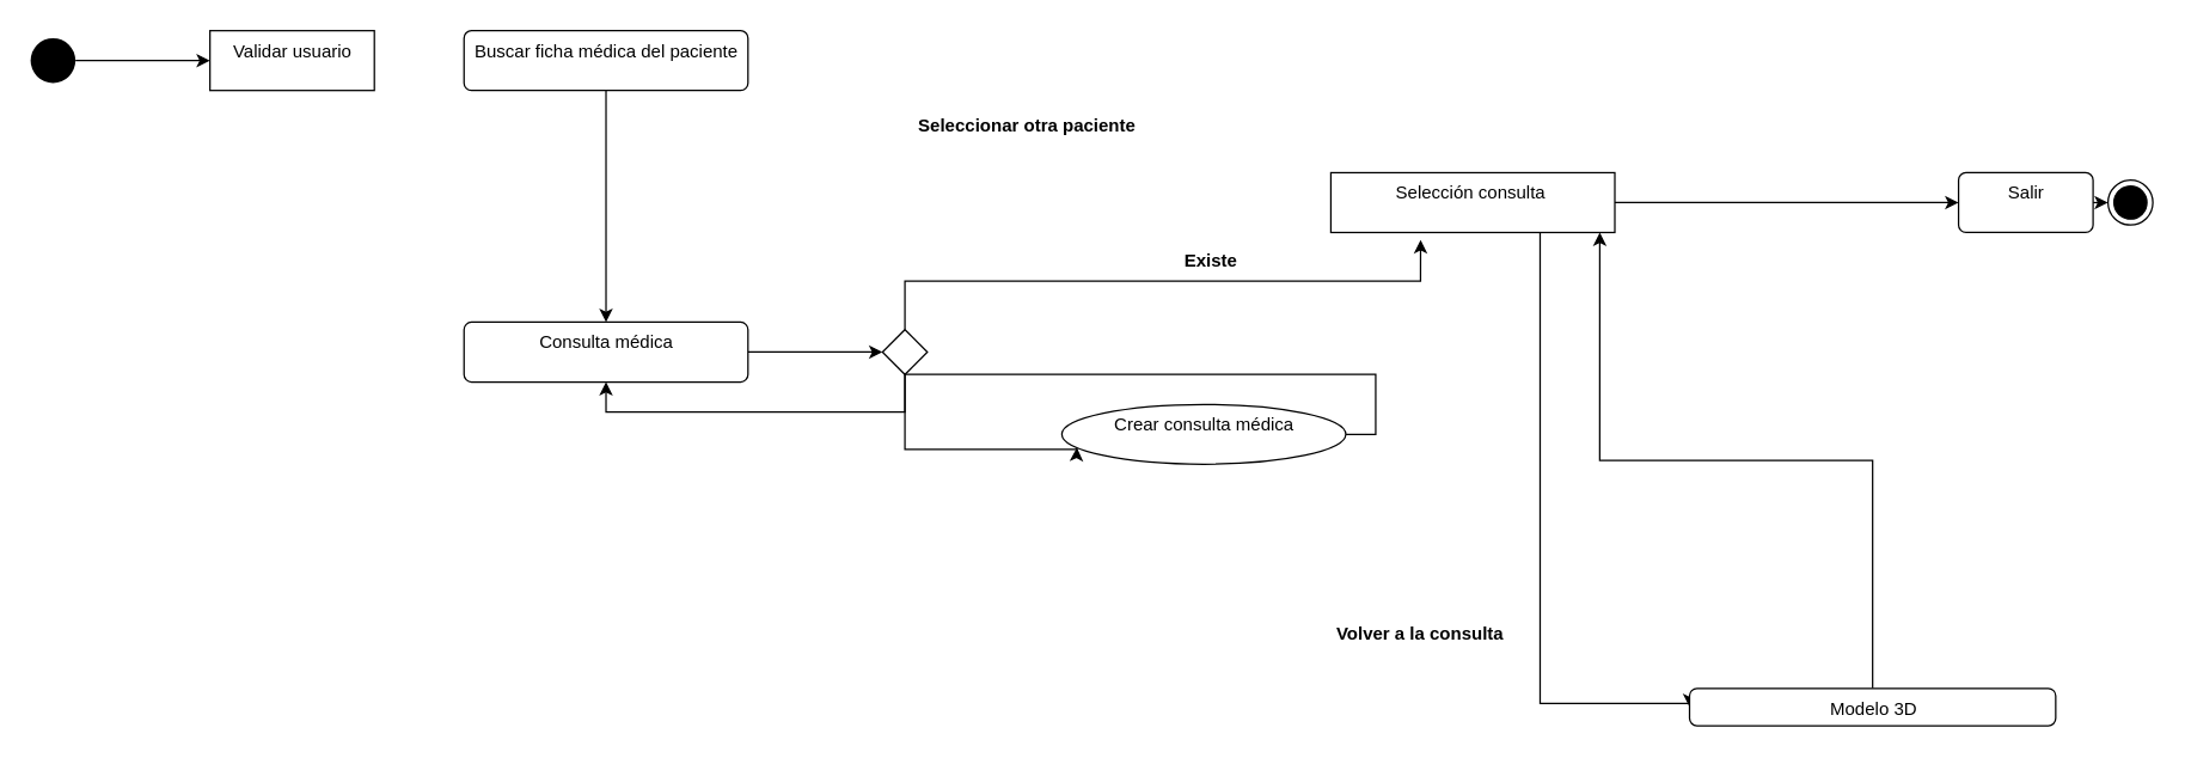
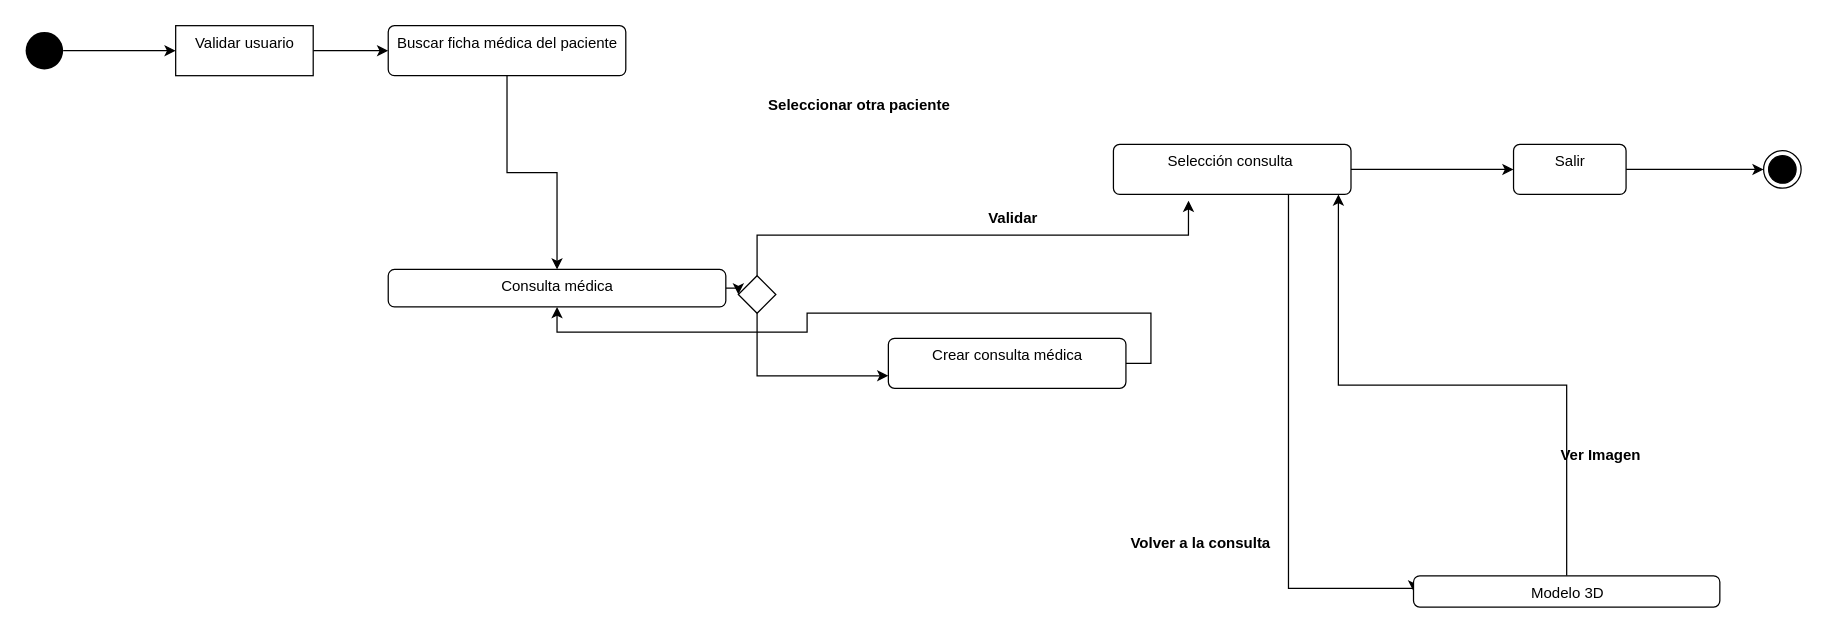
  <mxCell id="0" />
  <mxCell id="1" parent="0" />
  <mxCell id="2" style="edgeStyle=orthogonalEdgeStyle;rounded=0;orthogonalLoop=1;jettySize=auto;html=1;exitX=1;exitY=0.5;exitDx=0;exitDy=0;entryX=0;entryY=0.5;entryDx=0;entryDy=0;" edge="1" parent="1" source="3" target="5"><mxGeometry relative="1" as="geometry" /></mxCell>
  <mxCell id="3" value="" style="ellipse;fillColor=#000000;strokeColor=none;" vertex="1" parent="1"><mxGeometry x="20" y="25" width="30" height="30" as="geometry" /></mxCell>
+ <mxCell id="4" style="edgeStyle=orthogonalEdgeStyle;rounded=0;orthogonalLoop=1;jettySize=auto;html=1;exitX=1;exitY=0.5;exitDx=0;exitDy=0;entryX=0;entryY=0.5;entryDx=0;entryDy=0;" edge="1" parent="1" source="5" target="7"><mxGeometry relative="1" as="geometry" /></mxCell>
  <mxCell id="5" value="Validar usuario" style="html=1;align=center;verticalAlign=top;absoluteArcSize=1;arcSize=10;dashed=0;rounded=0;" vertex="1" parent="1"><mxGeometry x="140" y="20" width="110" height="40" as="geometry" /></mxCell>
  <mxCell id="6" style="edgeStyle=orthogonalEdgeStyle;rounded=0;orthogonalLoop=1;jettySize=auto;html=1;exitX=0.5;exitY=1;exitDx=0;exitDy=0;entryX=0.5;entryY=0;entryDx=0;entryDy=0;" edge="1" parent="1" source="7" target="9"><mxGeometry relative="1" as="geometry" /></mxCell>
  <mxCell id="7" value="Buscar ficha médica del paciente" style="html=1;align=center;verticalAlign=top;rounded=1;absoluteArcSize=1;arcSize=10;dashed=0;" vertex="1" parent="1"><mxGeometry x="310" y="20" width="190" height="40" as="geometry" /></mxCell>
  <mxCell id="8" style="edgeStyle=orthogonalEdgeStyle;rounded=0;orthogonalLoop=1;jettySize=auto;html=1;exitX=1;exitY=0.5;exitDx=0;exitDy=0;entryX=0;entryY=0.5;entryDx=0;entryDy=0;" edge="1" parent="1" source="9" target="14"><mxGeometry relative="1" as="geometry" /></mxCell>
- <mxCell id="9" value="Consulta médica" style="html=1;align=center;verticalAlign=top;rounded=1;absoluteArcSize=1;arcSize=10;dashed=0;" vertex="1" parent="1"><mxGeometry x="310" y="215" width="190" height="40" as="geometry" /></mxCell>
+ <mxCell id="9" value="Consulta médica" style="html=1;align=center;verticalAlign=top;rounded=1;absoluteArcSize=1;arcSize=10;dashed=0;" vertex="1" parent="1"><mxGeometry x="310" y="215" width="270" height="30" as="geometry" /></mxCell>
  <mxCell id="10" style="edgeStyle=orthogonalEdgeStyle;rounded=0;orthogonalLoop=1;jettySize=auto;html=1;exitX=1;exitY=0.5;exitDx=0;exitDy=0;" edge="1" parent="1" source="11" target="9"><mxGeometry relative="1" as="geometry" /></mxCell>
- <mxCell id="11" value="Crear consulta médica" style="ellipse;html=1;align=center;verticalAlign=top;absoluteArcSize=1;arcSize=10;dashed=0;" vertex="1" parent="1"><mxGeometry x="710" y="270" width="190" height="40" as="geometry" /></mxCell>
+ <mxCell id="11" value="Crear consulta médica" style="html=1;align=center;verticalAlign=top;rounded=1;absoluteArcSize=1;arcSize=10;dashed=0;" vertex="1" parent="1"><mxGeometry x="710" y="270" width="190" height="40" as="geometry" /></mxCell>
  <mxCell id="12" style="edgeStyle=orthogonalEdgeStyle;rounded=0;orthogonalLoop=1;jettySize=auto;html=1;exitX=0.5;exitY=1;exitDx=0;exitDy=0;entryX=0;entryY=0.75;entryDx=0;entryDy=0;" edge="1" parent="1" source="14" target="11"><mxGeometry relative="1" as="geometry"><Array as="points"><mxPoint x="605" y="300" /></Array></mxGeometry></mxCell>
  <mxCell id="13" style="edgeStyle=orthogonalEdgeStyle;rounded=0;orthogonalLoop=1;jettySize=auto;html=1;exitX=0.5;exitY=0;exitDx=0;exitDy=0;entryX=0.316;entryY=1.125;entryDx=0;entryDy=0;entryPerimeter=0;" edge="1" parent="1" source="14" target="17"><mxGeometry relative="1" as="geometry" /></mxCell>
  <mxCell id="14" value="" style="rhombus;whiteSpace=wrap;html=1;" vertex="1" parent="1"><mxGeometry x="590" y="220" width="30" height="30" as="geometry" /></mxCell>
  <mxCell id="15" style="edgeStyle=orthogonalEdgeStyle;rounded=0;orthogonalLoop=1;jettySize=auto;html=1;exitX=0.5;exitY=1;exitDx=0;exitDy=0;entryX=0;entryY=0.5;entryDx=0;entryDy=0;" edge="1" parent="1" source="17" target="19"><mxGeometry relative="1" as="geometry"><Array as="points"><mxPoint x="1030" y="155" /><mxPoint x="1030" y="470" /><mxPoint x="1130" y="470" /></Array></mxGeometry></mxCell>
  <mxCell id="16" style="edgeStyle=orthogonalEdgeStyle;rounded=0;orthogonalLoop=1;jettySize=auto;html=1;exitX=1;exitY=0.5;exitDx=0;exitDy=0;entryX=0;entryY=0.5;entryDx=0;entryDy=0;" edge="1" parent="1" source="17" target="21"><mxGeometry relative="1" as="geometry" /></mxCell>
- <mxCell id="17" value="Selección consulta&amp;nbsp;" style="html=1;align=center;verticalAlign=top;absoluteArcSize=1;arcSize=10;dashed=0;rounded=0;" vertex="1" parent="1"><mxGeometry x="890" y="115" width="190" height="40" as="geometry" /></mxCell>
+ <mxCell id="17" value="Selección consulta&amp;nbsp;" style="html=1;align=center;verticalAlign=top;rounded=1;absoluteArcSize=1;arcSize=10;dashed=0;" vertex="1" parent="1"><mxGeometry x="890" y="115" width="190" height="40" as="geometry" /></mxCell>
  <mxCell id="18" style="edgeStyle=orthogonalEdgeStyle;rounded=0;orthogonalLoop=1;jettySize=auto;html=1;exitX=0.5;exitY=0;exitDx=0;exitDy=0;entryX=0.947;entryY=1;entryDx=0;entryDy=0;entryPerimeter=0;" edge="1" parent="1" source="19" target="17"><mxGeometry relative="1" as="geometry" /></mxCell>
  <mxCell id="19" value="Modelo 3D" style="html=1;align=center;verticalAlign=top;rounded=1;absoluteArcSize=1;arcSize=10;dashed=0;" vertex="1" parent="1"><mxGeometry x="1130" y="460" width="245" height="25" as="geometry" /></mxCell>
  <mxCell id="20" style="edgeStyle=orthogonalEdgeStyle;rounded=0;orthogonalLoop=1;jettySize=auto;html=1;exitX=1;exitY=0.5;exitDx=0;exitDy=0;entryX=0;entryY=0.5;entryDx=0;entryDy=0;" edge="1" parent="1" source="21" target="22"><mxGeometry relative="1" as="geometry" /></mxCell>
- <mxCell id="21" value="Salir" style="html=1;align=center;verticalAlign=top;rounded=1;absoluteArcSize=1;arcSize=10;dashed=0;" vertex="1" parent="1"><mxGeometry x="1310" y="115" width="90" height="40" as="geometry" /></mxCell>
+ <mxCell id="21" value="Salir" style="html=1;align=center;verticalAlign=top;rounded=1;absoluteArcSize=1;arcSize=10;dashed=0;" vertex="1" parent="1"><mxGeometry x="1210" y="115" width="90" height="40" as="geometry" /></mxCell>
  <mxCell id="22" value="" style="ellipse;html=1;shape=endState;fillColor=#000000;strokeColor=#000000;" vertex="1" parent="1"><mxGeometry x="1410" y="120" width="30" height="30" as="geometry" /></mxCell>
- <mxCell id="23" value="Existe" style="text;align=center;fontStyle=1;verticalAlign=middle;spacingLeft=3;spacingRight=3;strokeColor=none;rotatable=0;points=[[0,0.5],[1,0.5]];portConstraint=eastwest;" vertex="1" parent="1"><mxGeometry x="770" y="160" width="80" height="26" as="geometry" /></mxCell>
+ <mxCell id="23" value="Validar" style="text;align=center;fontStyle=1;verticalAlign=middle;spacingLeft=3;spacingRight=3;strokeColor=none;rotatable=0;points=[[0,0.5],[1,0.5]];portConstraint=eastwest;" vertex="1" parent="1"><mxGeometry x="770" y="160" width="80" height="26" as="geometry" /></mxCell>
  <mxCell id="24" value="Seleccionar otra paciente" style="text;align=center;fontStyle=1;verticalAlign=middle;spacingLeft=3;spacingRight=3;strokeColor=none;rotatable=0;points=[[0,0.5],[1,0.5]];portConstraint=eastwest;" vertex="1" parent="1"><mxGeometry x="647" y="70" width="80" height="26" as="geometry" /></mxCell>
- <mxCell id="26" value="Volver a la consulta" style="text;align=center;fontStyle=1;verticalAlign=middle;spacingLeft=3;spacingRight=3;strokeColor=none;rotatable=0;points=[[0,0.5],[1,0.5]];portConstraint=eastwest;" vertex="1" parent="1"><mxGeometry x="910" y="410" width="80" height="26" as="geometry" /></mxCell>
+ <mxCell id="25" value="Ver Imagen" style="text;align=center;fontStyle=1;verticalAlign=middle;spacingLeft=3;spacingRight=3;strokeColor=none;rotatable=0;points=[[0,0.5],[1,0.5]];portConstraint=eastwest;" vertex="1" parent="1"><mxGeometry x="1240" y="350" width="80" height="26" as="geometry" /></mxCell>
+ <mxCell id="26" value="Volver a la consulta" style="text;align=center;fontStyle=1;verticalAlign=middle;spacingLeft=3;spacingRight=3;strokeColor=none;rotatable=0;points=[[0,0.5],[1,0.5]];portConstraint=eastwest;" vertex="1" parent="1"><mxGeometry x="920" y="420" width="80" height="26" as="geometry" /></mxCell>
